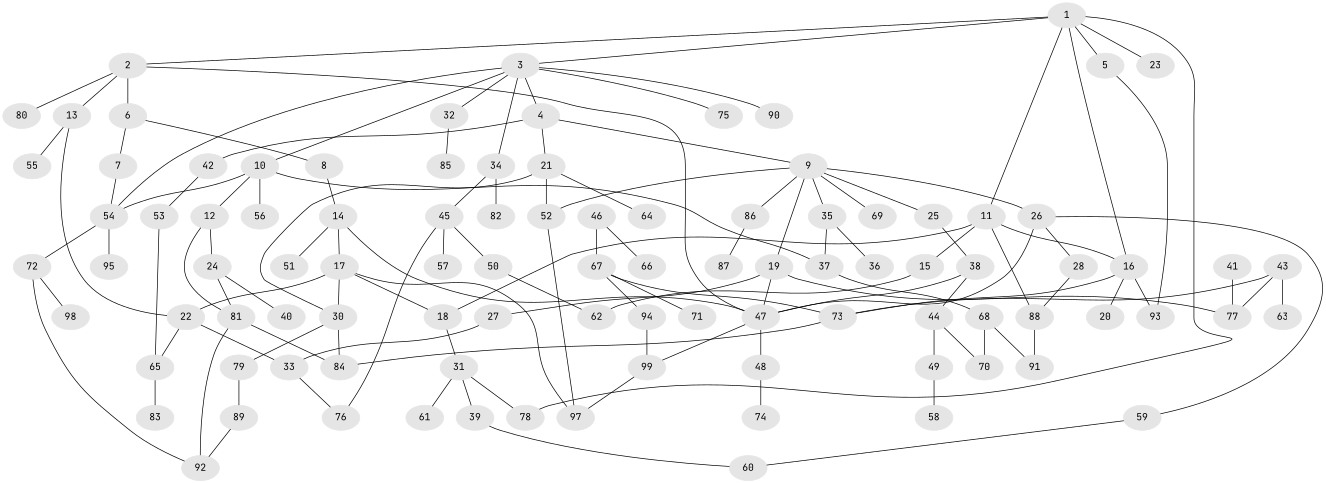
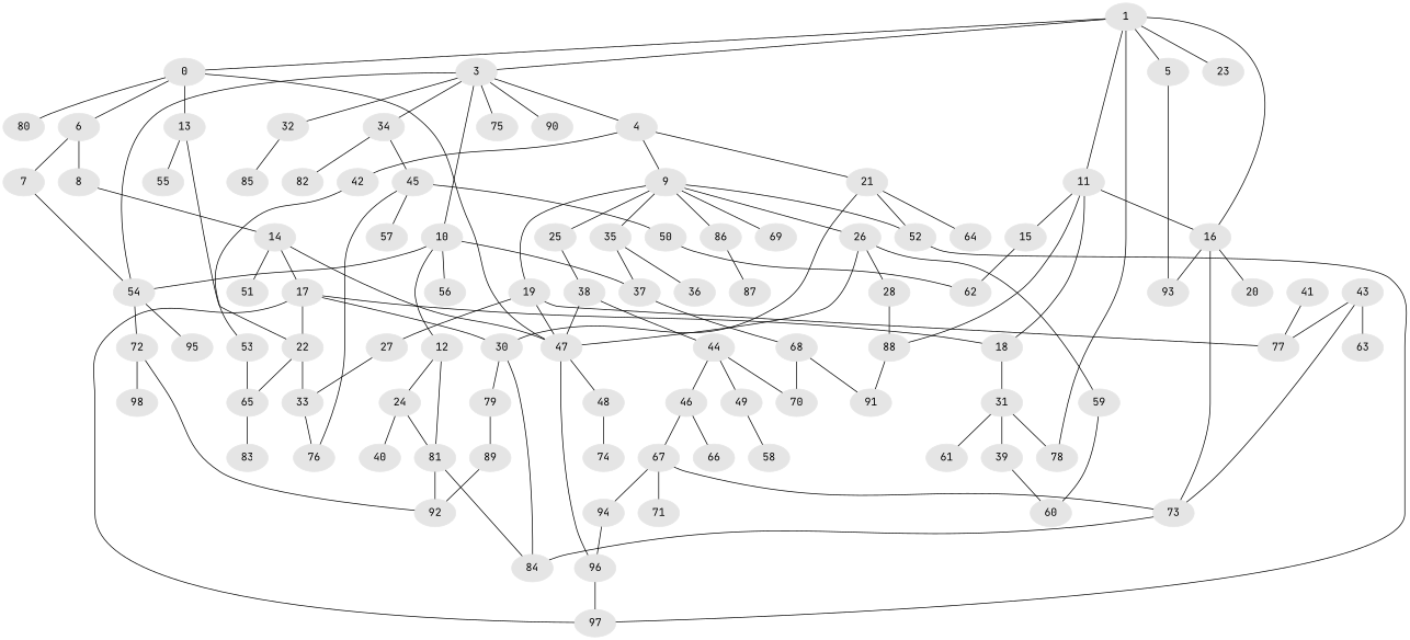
  graph {
    fontname="JetBrains Mono"
    node [color=gray90 fontname="JetBrains Mono" style=filled]
    edge [fontname="JetBrains Mono"]
    1
-   2
+   2 [label=0]
    3
    5
    11
    16
    23
    78
    6
    13
    47
    80
    4
    10
    32
    34
    54
    75
    90
    93
    15
    18
    88
    20
    73
    7
    8
    22
    55
    48
-   96 [label=99]
+   96
    9
    21
    42
    12
    37
    56
    85
    45
    82
    72
    95
    19
    25
    26
    35
    52
    69
    86
    30
    64
    53
    14
    17
    51
    27
    77
    38
    28
    59
    36
    97
    87
    24
    81
    68
    62
    31
    91
    40
    84
    92
    33
    65
    79
    39
    61
    76
    83
    44
    60
    41
    43
    63
    89
    50
    57
    70
    46
    49
    66
    67
    58
    71
    94
    74
    98
    1 -- 2
    1 -- 3
    1 -- 5
    1 -- 11
    1 -- 16
    1 -- 23
    1 -- 78
    2 -- 6
    2 -- 13
    2 -- 47
    2 -- 80
    3 -- 4
    3 -- 10
    3 -- 32
    3 -- 34
    3 -- 54
    3 -- 75
    3 -- 90
    5 -- 93
    11 -- 16
    11 -- 15
    11 -- 18
    11 -- 88
    16 -- 93
    16 -- 20
    16 -- 73
    6 -- 7
    6 -- 8
    13 -- 22
    13 -- 55
    47 -- 48
    47 -- 96
    4 -- 9
    4 -- 21
    4 -- 42
    10 -- 54
    10 -- 12
    10 -- 37
    10 -- 56
    32 -- 85
    34 -- 45
    34 -- 82
    54 -- 72
    54 -- 95
    15 -- 62
    18 -- 31
    88 -- 91
    73 -- 84
    7 -- 54
    8 -- 14
    22 -- 33
    22 -- 65
    48 -- 74
    96 -- 97
    9 -- 19
    9 -- 25
    9 -- 26
    9 -- 35
    9 -- 52
    9 -- 69
    9 -- 86
    21 -- 52
    21 -- 30
    21 -- 64
    42 -- 53
    12 -- 24
    12 -- 81
    37 -- 68
    45 -- 76
    45 -- 50
    45 -- 57
    72 -- 92
    72 -- 98
    19 -- 47
    19 -- 27
    19 -- 77
    25 -- 38
    26 -- 47
    26 -- 28
    26 -- 59
    35 -- 37
    35 -- 36
    52 -- 97
    86 -- 87
    30 -- 84
    30 -- 79
    53 -- 65
    14 -- 47
    14 -- 17
    14 -- 51
    17 -- 18
    17 -- 22
    17 -- 30
    17 -- 97
    27 -- 33
    38 -- 47
    38 -- 44
    28 -- 88
    59 -- 60
    24 -- 81
    24 -- 40
    81 -- 84
    81 -- 92
    68 -- 91
    68 -- 70
    31 -- 78
    31 -- 39
    31 -- 61
    33 -- 76
    65 -- 83
    79 -- 89
    39 -- 60
    44 -- 70
+   44 -- 46
    44 -- 49
    41 -- 77
    43 -- 73
    43 -- 77
    43 -- 63
    89 -- 92
    50 -- 62
    46 -- 66
    46 -- 67
    49 -- 58
    67 -- 73
    67 -- 71
    67 -- 94
    94 -- 96
  }
